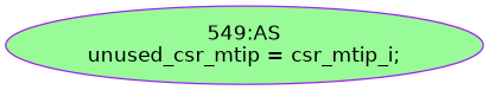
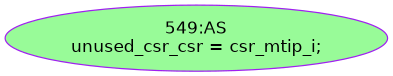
  strict digraph {
    fontname="DejaVu Sans"
-   n1 [ast="<pyverilog.vparser.ast.Assign object at 0x7fefacf07f90>" def_var="['unused_csr_mtip']" fillcolor=palegreen label="549:AS\nunused_csr_mtip = csr_mtip_i;" statements="[]" style=filled typ=Assign use_var="['csr_mtip_i']" color=purple fontname="DejaVu Sans"]
+   n1 [ast="<pyverilog.vparser.ast.Assign object at 0x7fefacf07f90>" def_var="['unused_csr_mtip']" fillcolor=palegreen label="549:AS\nunused_csr_csr = csr_mtip_i;" statements="[]" style=filled typ=Assign use_var="['csr_mtip_i']" color=purple fontname="DejaVu Sans"]
  }
